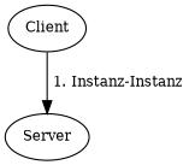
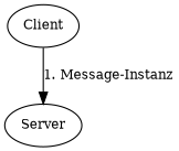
  digraph {
    rankdir=TB
    fontname="DejaVu Serif"
    node [fontname="DejaVu Serif" fontsize="11pt"]
    Client
    Server
-   Client -> Server [fontname="DejaVu Serif" fontsize="11pt" label="1. Instanz-Instanz"]
+   Client -> Server [fontname="DejaVu Serif" fontsize="11pt" label="1. Message-Instanz"]
  }
